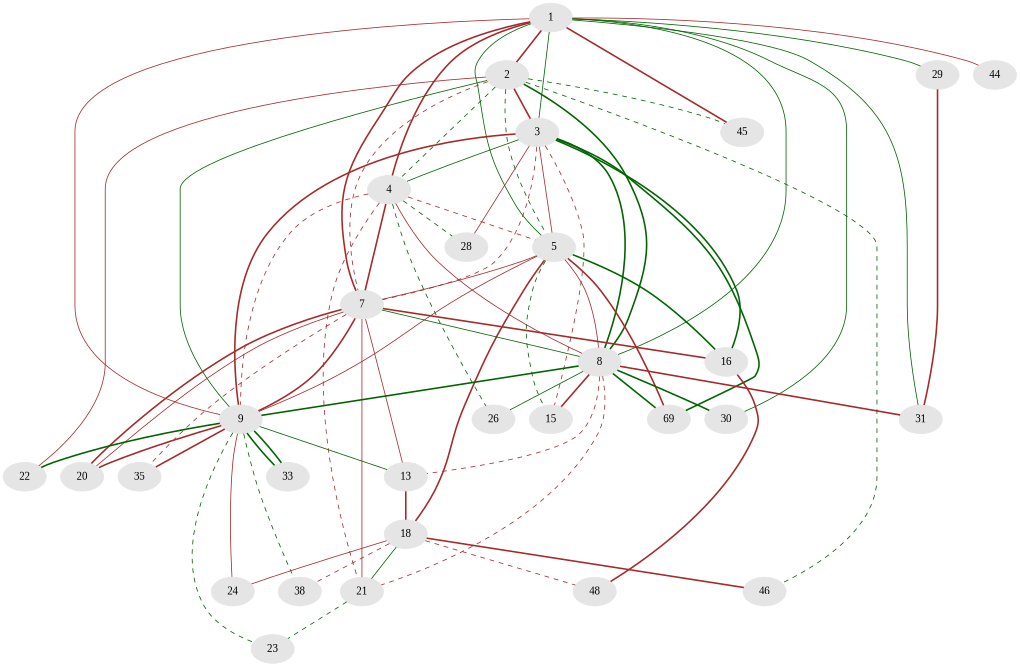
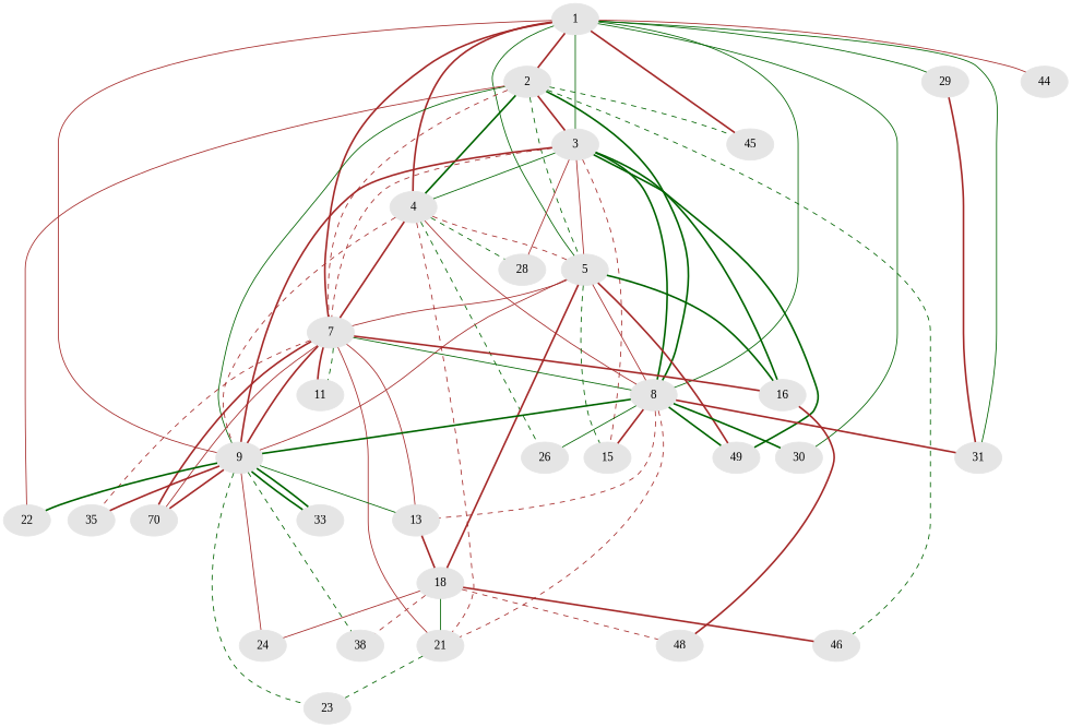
  graph {
    fontname="Liberation Serif"
    node [color=gray90 fontname="Liberation Serif" style=filled]
    edge [color=brown fontname="Liberation Serif" style=bold]
    1 [super="+27"]
    2 [super="+14"]
    3 [super="+6"]
    4 [super="+43"]
    5 [super="+36"]
    7 [super="+34"]
    8 [super="+37"]
    9 [super="+10"]
    29
    30
    31 [super="+32"]
    44
    45
    22
    46
    15 [super="+42"]
    16 [super="+39"]
    28
-   49 [super="+51" label=69]
+   49 [super="+51"]
    21 [super="+41"]
    26 [super="+47"]
    18 [super="+50"]
+   11
    13 [super="+17"]
-   20 [super="+25"]
+   20 [super="+25" label=70]
    35
    23
    24
    33
    38
    48
    1 -- 2 [weight=2]
    1 -- 3 [color=darkgreen style=solid weight=2]
    1 -- 4
    1 -- 5 [color=darkgreen style=solid weight=2]
    1 -- 7
    1 -- 8 [color=darkgreen style=solid weight=2]
    1 -- 9 [style=solid weight=2]
    1 -- 29 [color=darkgreen style=solid weight=2]
    1 -- 30 [color=darkgreen style=solid]
    1 -- 31 [color=darkgreen style=solid]
    1 -- 44 [style=solid]
    1 -- 45
    2 -- 3 [weight=2]
-   2 -- 4 [color=darkgreen style=dashed weight=2]
+   2 -- 4 [color=darkgreen weight=2]
    2 -- 5 [color=darkgreen style=dashed]
    2 -- 7 [style=dashed]
    2 -- 8 [color=darkgreen]
    2 -- 9 [color=darkgreen style=solid weight=2]
    2 -- 45 [color=darkgreen style=dashed]
    2 -- 22 [style=solid]
    2 -- 46 [color=darkgreen style=dashed]
    3 -- 4 [color=darkgreen style=solid weight=2]
    3 -- 5 [style=solid weight=2]
    3 -- 7 [style=dashed weight=2]
    3 -- 8 [color=darkgreen weight=2]
    3 -- 9 [weight=4]
    3 -- 15 [style=dashed]
    3 -- 16 [color=darkgreen]
    3 -- 28 [style=solid]
    3 -- 49 [color=darkgreen]
    4 -- 5 [style=dashed]
    4 -- 7 [weight=2]
    4 -- 8 [style=solid]
    4 -- 9 [style=dashed weight=2]
    4 -- 28 [color=darkgreen style=dashed]
    4 -- 21 [style=dashed]
    4 -- 26 [color=darkgreen style=dashed]
    5 -- 7 [style=solid]
    5 -- 8 [style=solid]
    5 -- 9 [style=solid weight=2]
    5 -- 15 [color=darkgreen style=dashed]
    5 -- 16 [color=darkgreen]
    5 -- 49
    5 -- 18
    7 -- 8 [color=darkgreen style=solid]
    7 -- 9 [weight=2]
    7 -- 16
    7 -- 21 [style=solid]
+   7 -- 11
+   7 -- 11 [color=darkgreen style=dashed]
    7 -- 13 [style=solid]
    7 -- 20
    7 -- 20 [style=solid]
    7 -- 35 [style=dashed]
    8 -- 9 [color=darkgreen weight=2]
    8 -- 30 [color=darkgreen]
    8 -- 31
    8 -- 15
    8 -- 49 [color=darkgreen]
    8 -- 21 [style=dashed]
    8 -- 26 [color=darkgreen style=solid]
    8 -- 13 [style=dashed]
    9 -- 22 [color=darkgreen]
    9 -- 13 [color=darkgreen style=solid]
    9 -- 20
    9 -- 35
    9 -- 23 [color=darkgreen style=dashed]
    9 -- 24 [style=solid]
    9 -- 33 [color=darkgreen]
    9 -- 33 [color=darkgreen]
    9 -- 38 [color=darkgreen style=dashed]
    29 -- 31
    16 -- 48
    21 -- 23 [color=darkgreen style=dashed]
    18 -- 46
    18 -- 21 [color=darkgreen style=solid]
    18 -- 24 [style=solid]
    18 -- 38 [style=dashed]
    18 -- 48 [style=dashed]
    13 -- 18
  }
